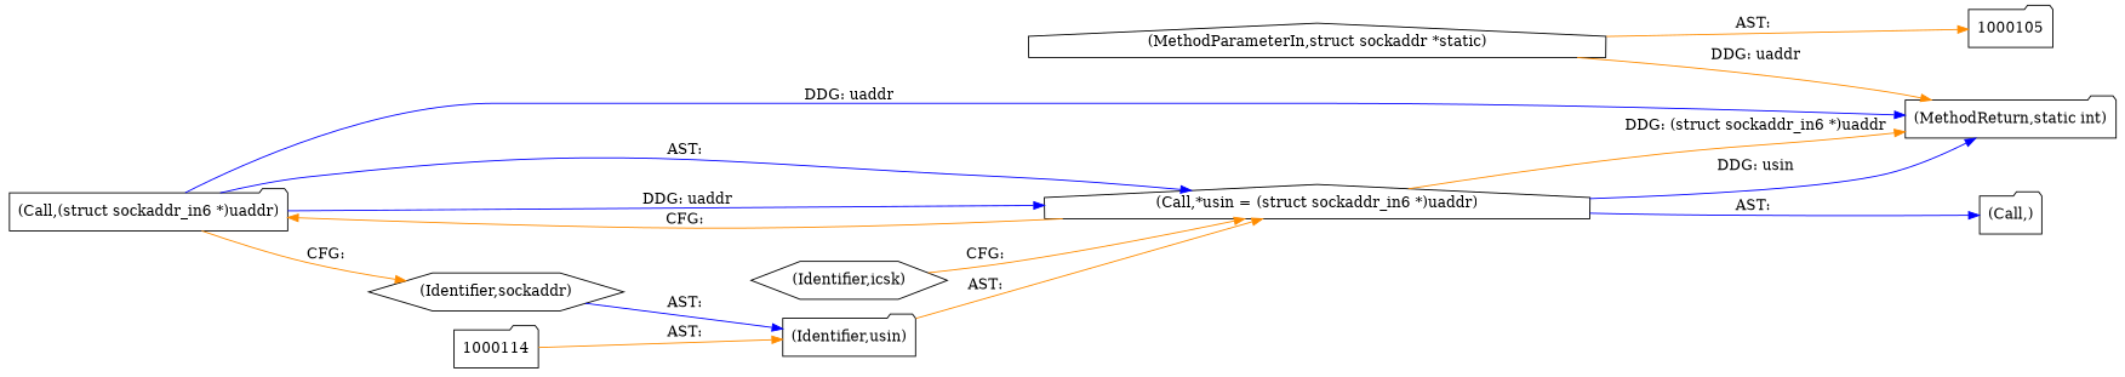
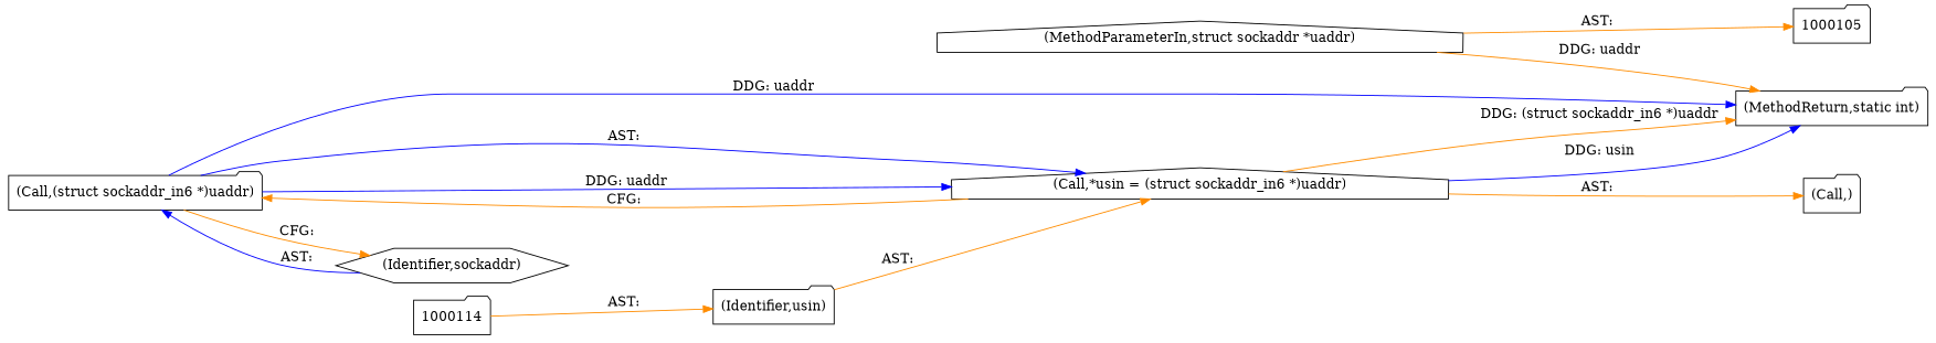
  digraph {
    rankdir=LR
    node [shape=folder]
    edge [color=darkorange]
-   n1 [label="(MethodParameterIn,struct sockaddr *static)" shape=house]
+   n1 [label="(MethodParameterIn,struct sockaddr *uaddr)" shape=house]
    n2 [label="(MethodReturn,static int)"]
    1000105
    n4 [label="(Call,(struct sockaddr_in6 *)uaddr)"]
    n5 [label="(Call,*usin = (struct sockaddr_in6 *)uaddr)" shape=house]
    n6 [label="(Identifier,sockaddr)" shape=hexagon]
    n7 [label="(Call,)"]
-   n8 [label="(Identifier,icsk)" shape=hexagon]
    n9 [label="(Identifier,usin)"]
    1000114
    n1 -> n2 [label="DDG: uaddr"]
    n1 -> 1000105 [label="AST: "]
    n4 -> n2 [color=blue label="DDG: uaddr"]
    n4 -> n5 [color=blue label="AST: "]
    n4 -> n5 [color=blue label="DDG: uaddr"]
    n4 -> n6 [label="CFG: "]
    n5 -> n2 [color=blue label="DDG: usin"]
    n5 -> n2 [label="DDG: (struct sockaddr_in6 *)uaddr"]
    n5 -> n4 [label="CFG: "]
-   n5 -> n7 [color=blue label="AST: "]
-   n6 -> n9 [color=blue label="AST: "]
-   n8 -> n5 [label="CFG: "]
+   n5 -> n7 [label="AST: "]
+   n6 -> n4 [color=blue label="AST: "]
    n9 -> n5 [label="AST: "]
    1000114 -> n9 [label="AST: "]
  }
